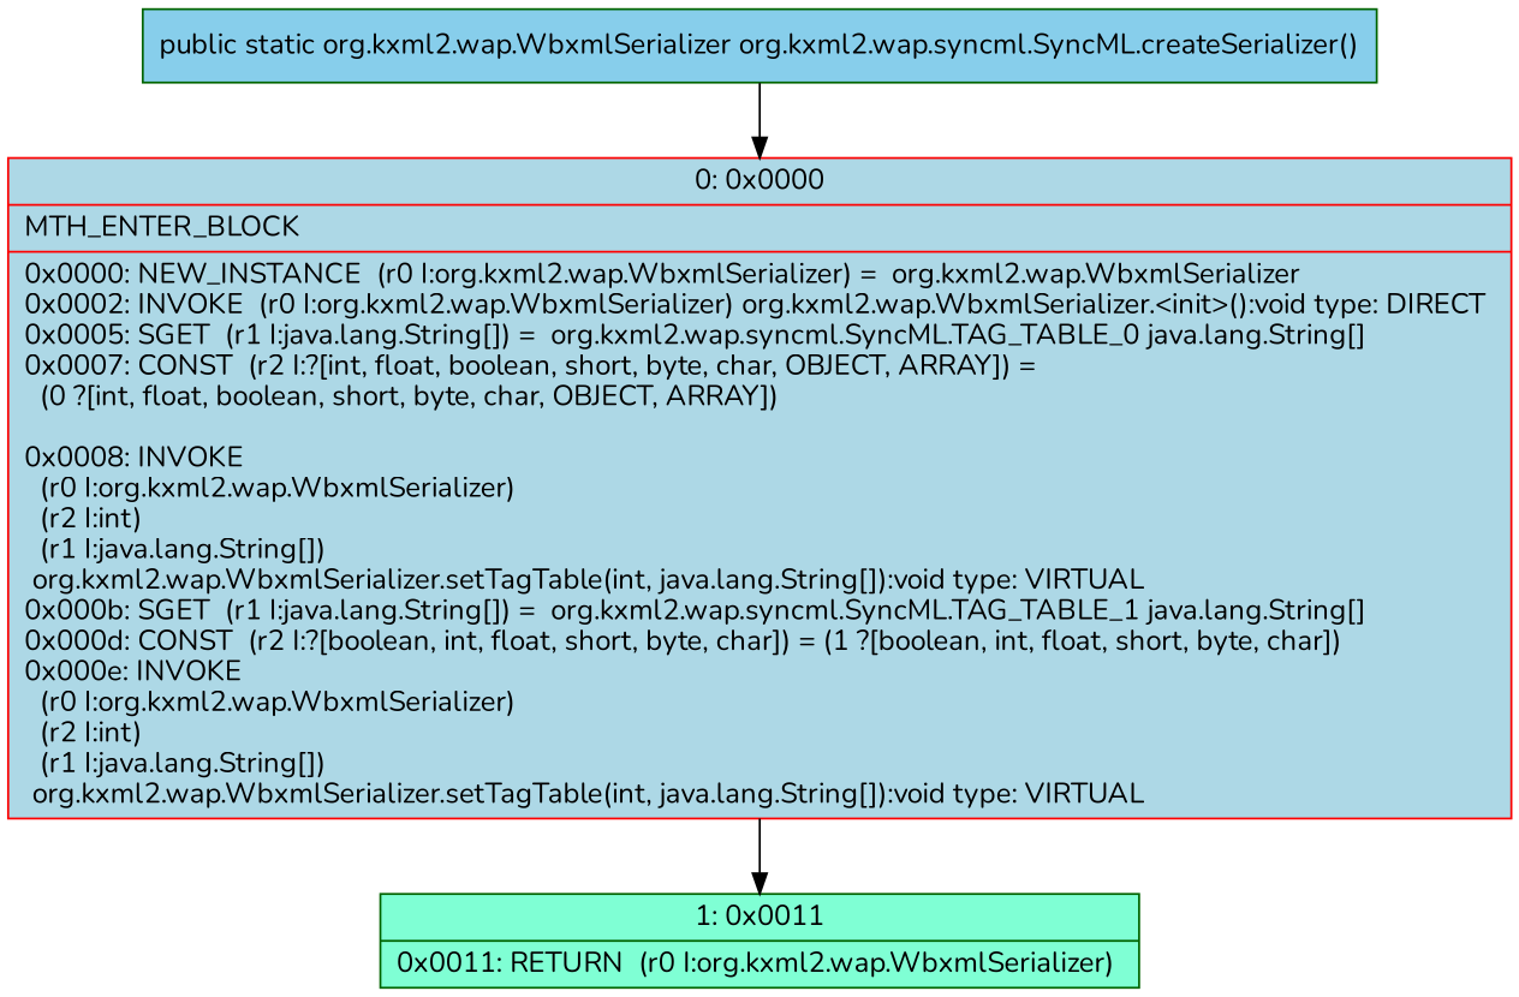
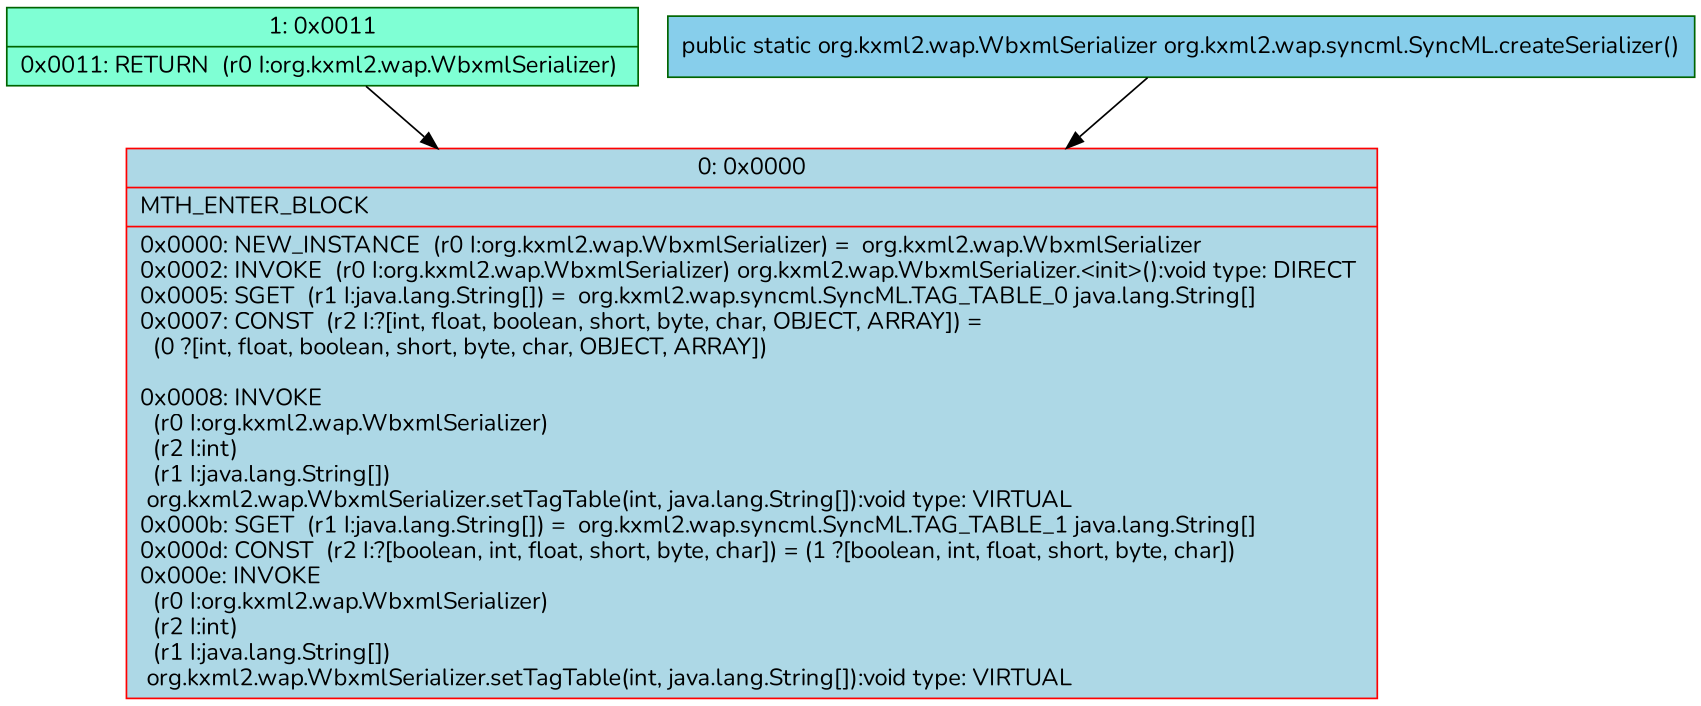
  digraph {
    fontname=Nunito
    node [shape=record style=filled color=darkgreen fontname=Nunito]
    edge [fontname=Nunito]
    n1 [label="{0\:\ 0x0000|MTH_ENTER_BLOCK\l|0x0000: NEW_INSTANCE  (r0 I:org.kxml2.wap.WbxmlSerializer) =  org.kxml2.wap.WbxmlSerializer \l0x0002: INVOKE  (r0 I:org.kxml2.wap.WbxmlSerializer) org.kxml2.wap.WbxmlSerializer.\<init\>():void type: DIRECT \l0x0005: SGET  (r1 I:java.lang.String[]) =  org.kxml2.wap.syncml.SyncML.TAG_TABLE_0 java.lang.String[] \l0x0007: CONST  (r2 I:?[int, float, boolean, short, byte, char, OBJECT, ARRAY]) = \l  (0 ?[int, float, boolean, short, byte, char, OBJECT, ARRAY])\l \l0x0008: INVOKE  \l  (r0 I:org.kxml2.wap.WbxmlSerializer)\l  (r2 I:int)\l  (r1 I:java.lang.String[])\l org.kxml2.wap.WbxmlSerializer.setTagTable(int, java.lang.String[]):void type: VIRTUAL \l0x000b: SGET  (r1 I:java.lang.String[]) =  org.kxml2.wap.syncml.SyncML.TAG_TABLE_1 java.lang.String[] \l0x000d: CONST  (r2 I:?[boolean, int, float, short, byte, char]) = (1 ?[boolean, int, float, short, byte, char]) \l0x000e: INVOKE  \l  (r0 I:org.kxml2.wap.WbxmlSerializer)\l  (r2 I:int)\l  (r1 I:java.lang.String[])\l org.kxml2.wap.WbxmlSerializer.setTagTable(int, java.lang.String[]):void type: VIRTUAL \l}" fillcolor=lightblue color=red]
    n2 [label="{1\:\ 0x0011|0x0011: RETURN  (r0 I:org.kxml2.wap.WbxmlSerializer) \l}" fillcolor=aquamarine]
    n3 [label="{public static org.kxml2.wap.WbxmlSerializer org.kxml2.wap.syncml.SyncML.createSerializer() }" fillcolor=skyblue]
-   n1 -> n2
+   n2 -> n1
    n3 -> n1
  }
